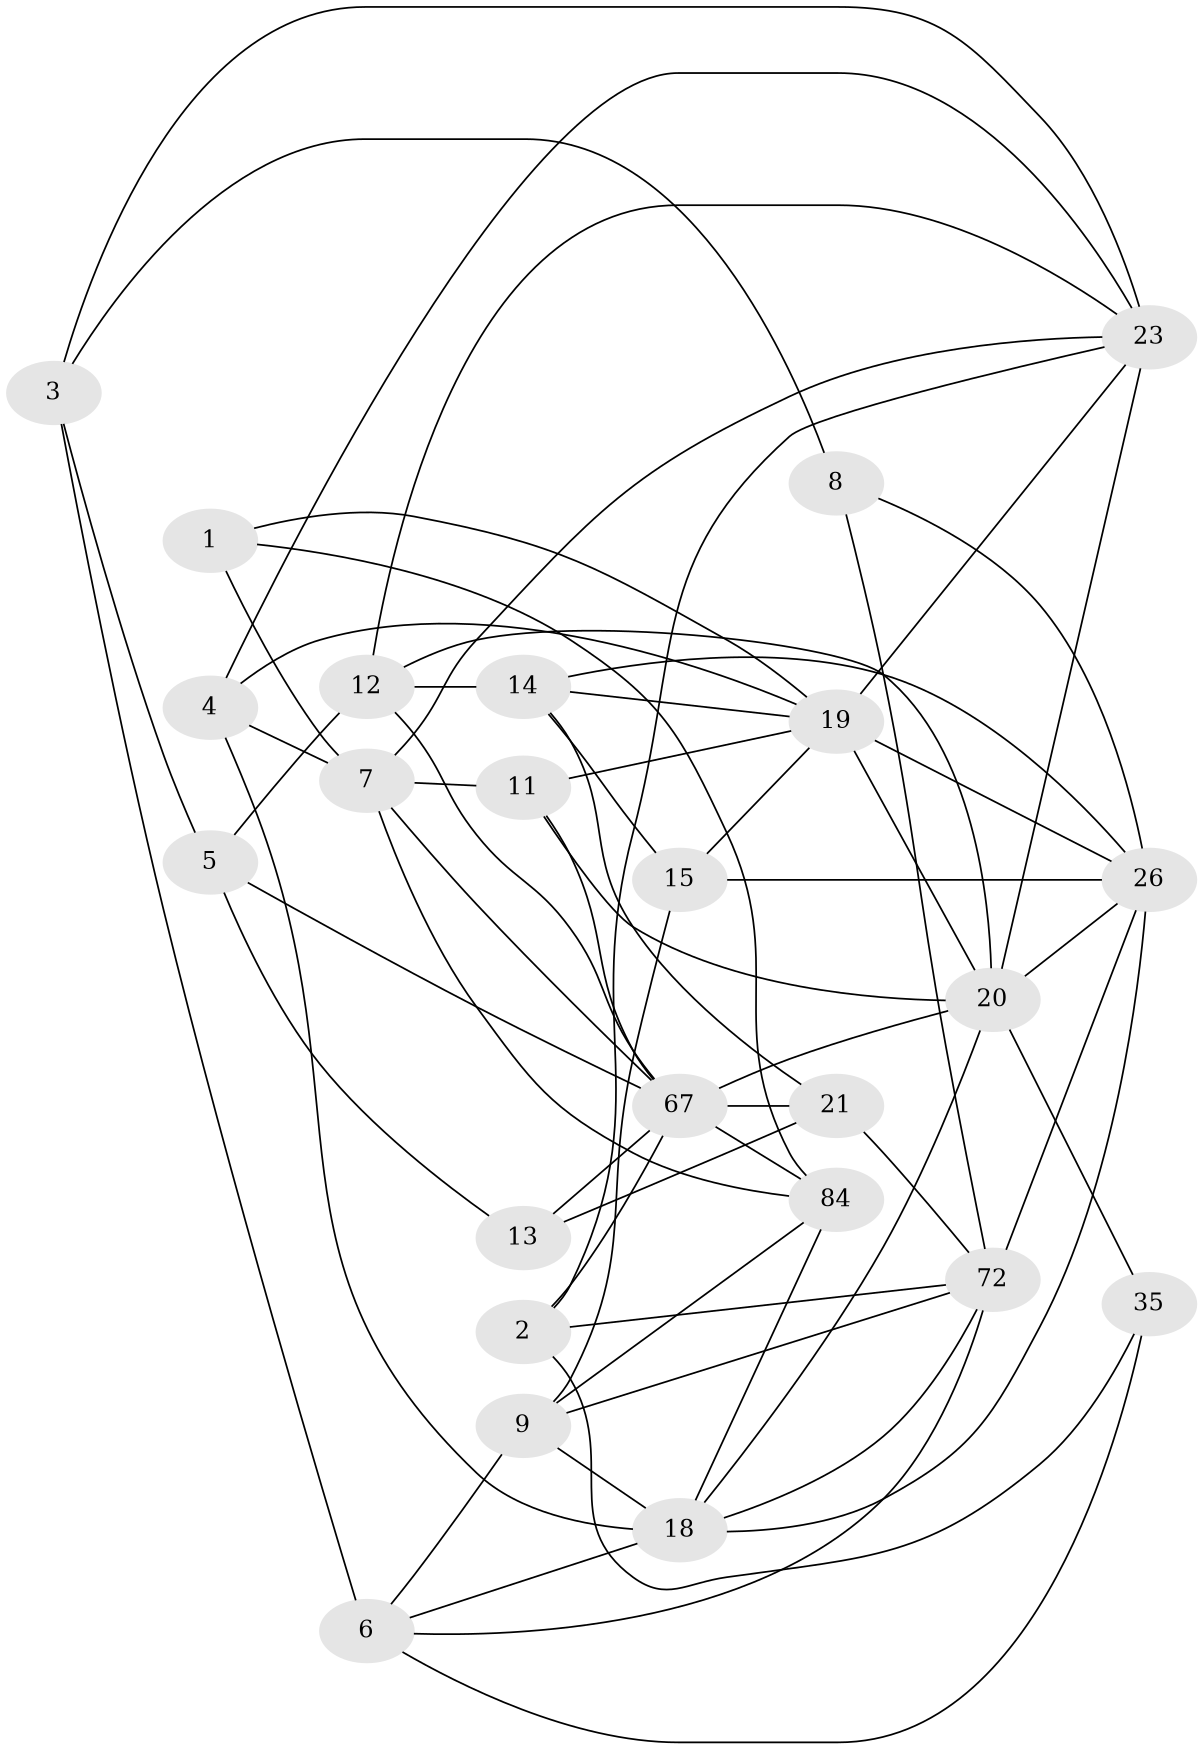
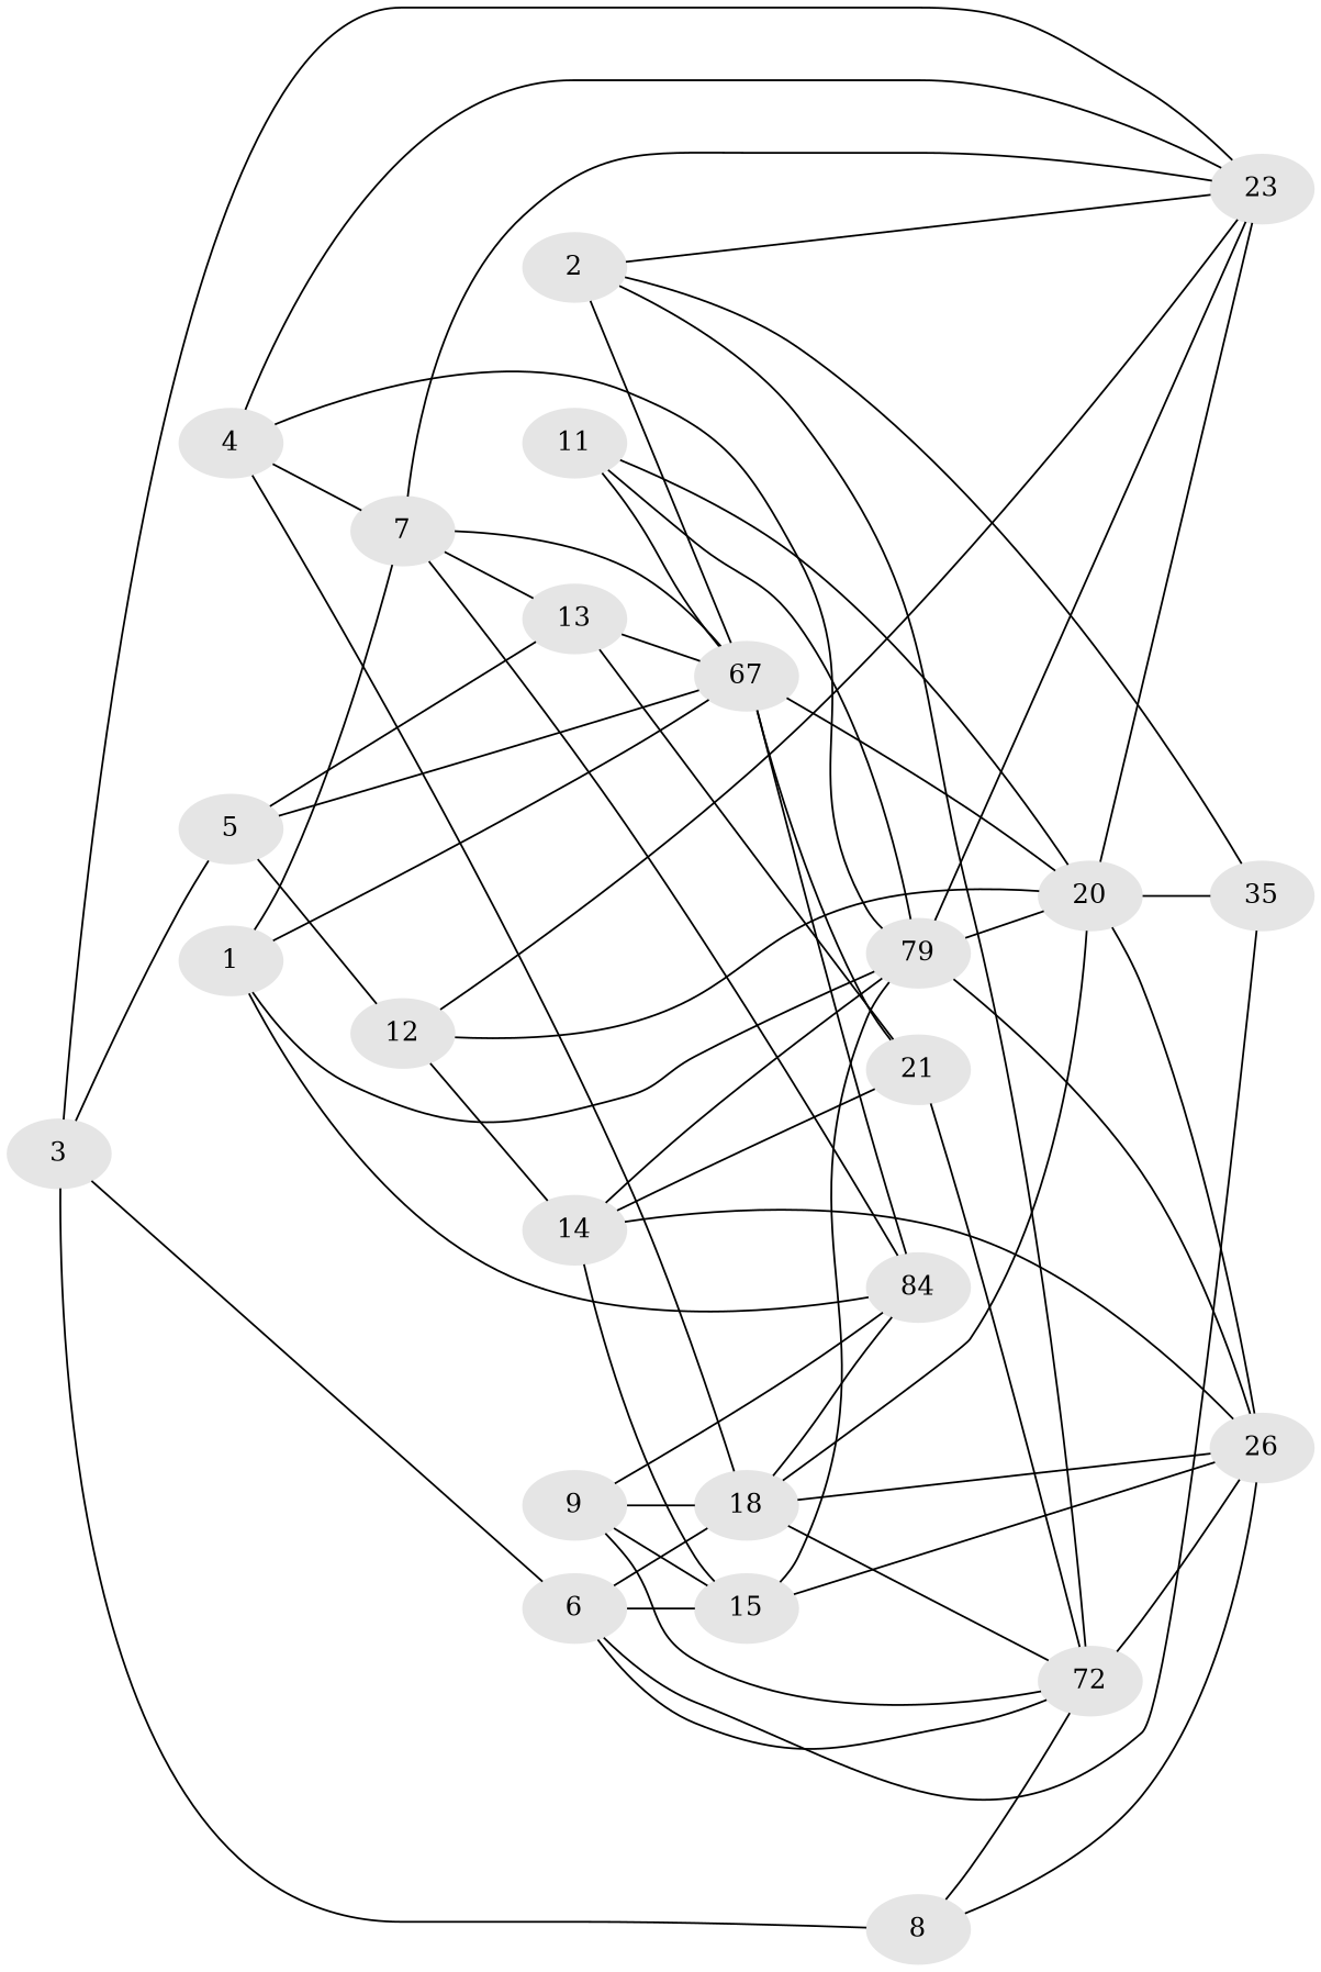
  graph {
    rankdir=LR
    node [color=gray90 style=filled]
    edge [weight=1.0]
    1
    7
    n3 [label=67]
-   19
+   19 [label=79]
    n5 [label=84]
    23
    13
    20
    21
    26
    2
    n12 [label=72]
    n13 [label=35]
    3
    5
    6
    8
    12
    18
    15
    4
    14
    9
    11
    1 -- 7
-   12 -- n3
+   1 -- n3
    1 -- 19
    1 -- n5
    7 -- n3
    7 -- n5
    7 -- 23 [weight=2.0]
-   7 -- 11
+   7 -- 13
    n3 -- n5
    n3 -- 20
    n3 -- 21
    19 -- 23
    19 -- 20
    19 -- 26
    13 -- n3
    13 -- 21
    20 -- 23
    20 -- 26
    20 -- n13 [weight=2.0]
    21 -- n12
    2 -- n3
    2 -- 23
    2 -- n12
    2 -- n13
    n12 -- 26
    3 -- 23
    3 -- 5
    3 -- 6
    3 -- 8
    5 -- n3
    5 -- 13
    5 -- 12
    6 -- n12
    6 -- n13
    6 -- 18
-   6 -- 9
+   6 -- 15
    8 -- 26
    8 -- n12
    12 -- 23
    12 -- 20
    12 -- 14
    18 -- n5
    18 -- 20 [weight=2.0]
    18 -- 26
    18 -- n12
    15 -- 19
    15 -- 26
    4 -- 7
    4 -- 19
    4 -- 23
    4 -- 18
    14 -- 19
    14 -- 21
    14 -- 26
    14 -- 15
    9 -- n5
    9 -- n12
    9 -- 18
    9 -- 15
    11 -- n3
    11 -- 19
    11 -- 20
  }
